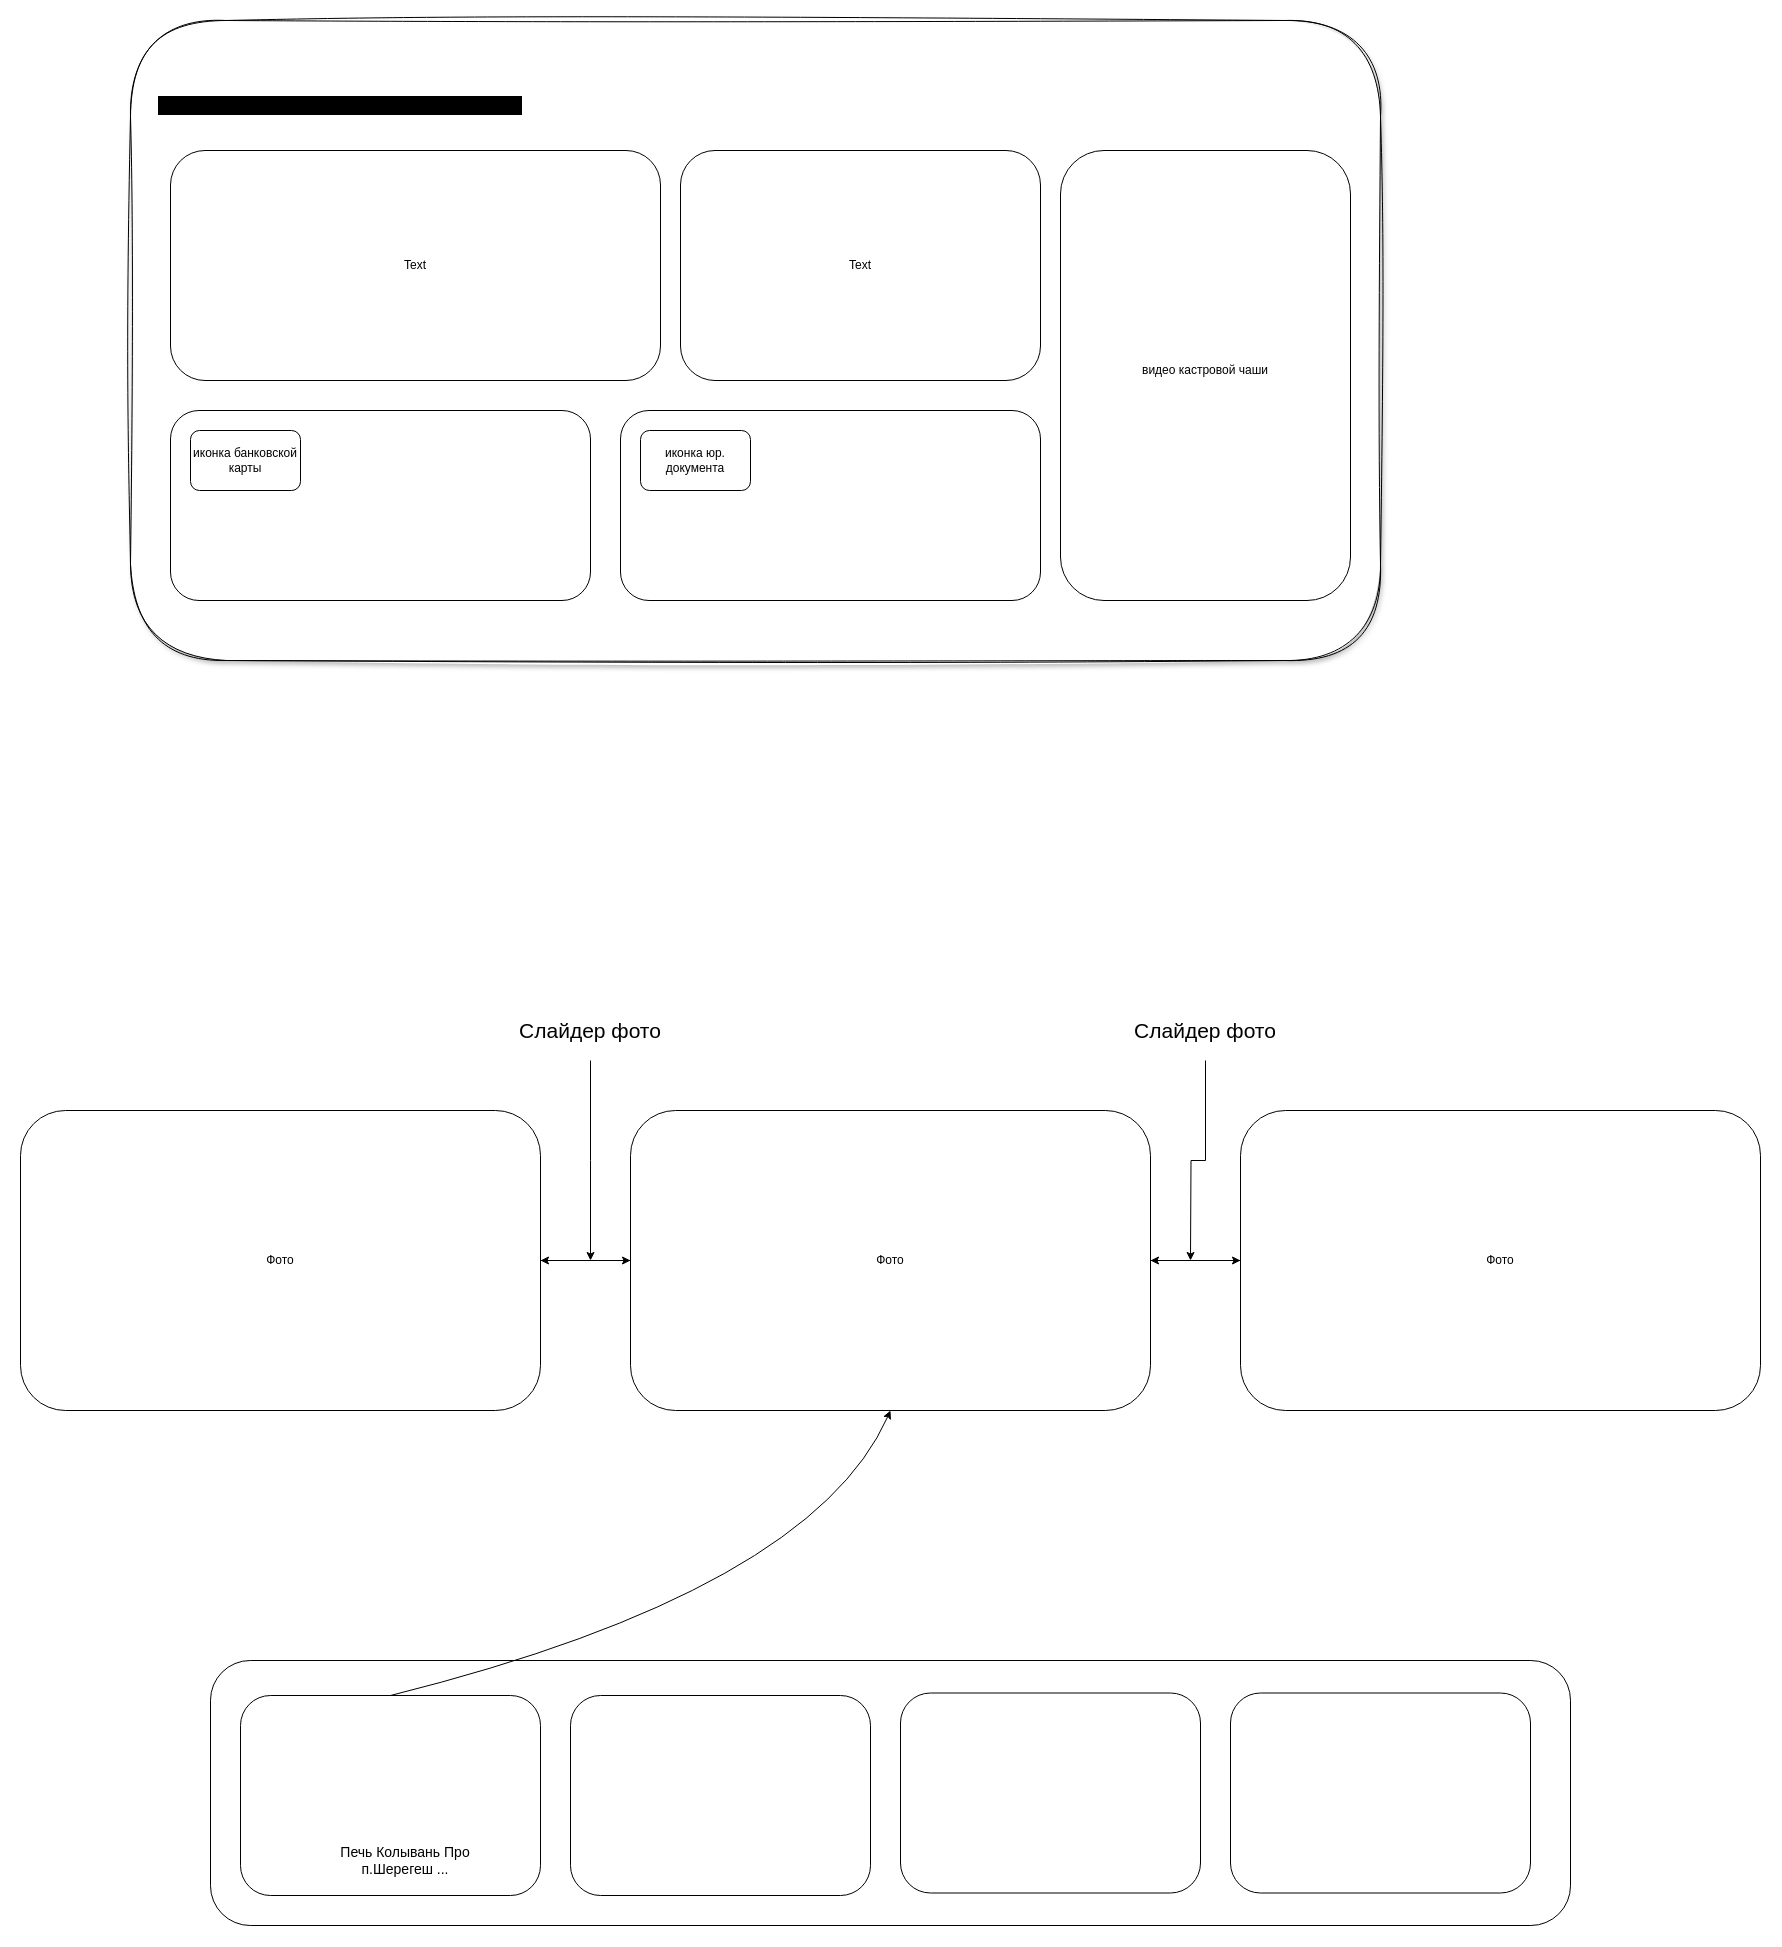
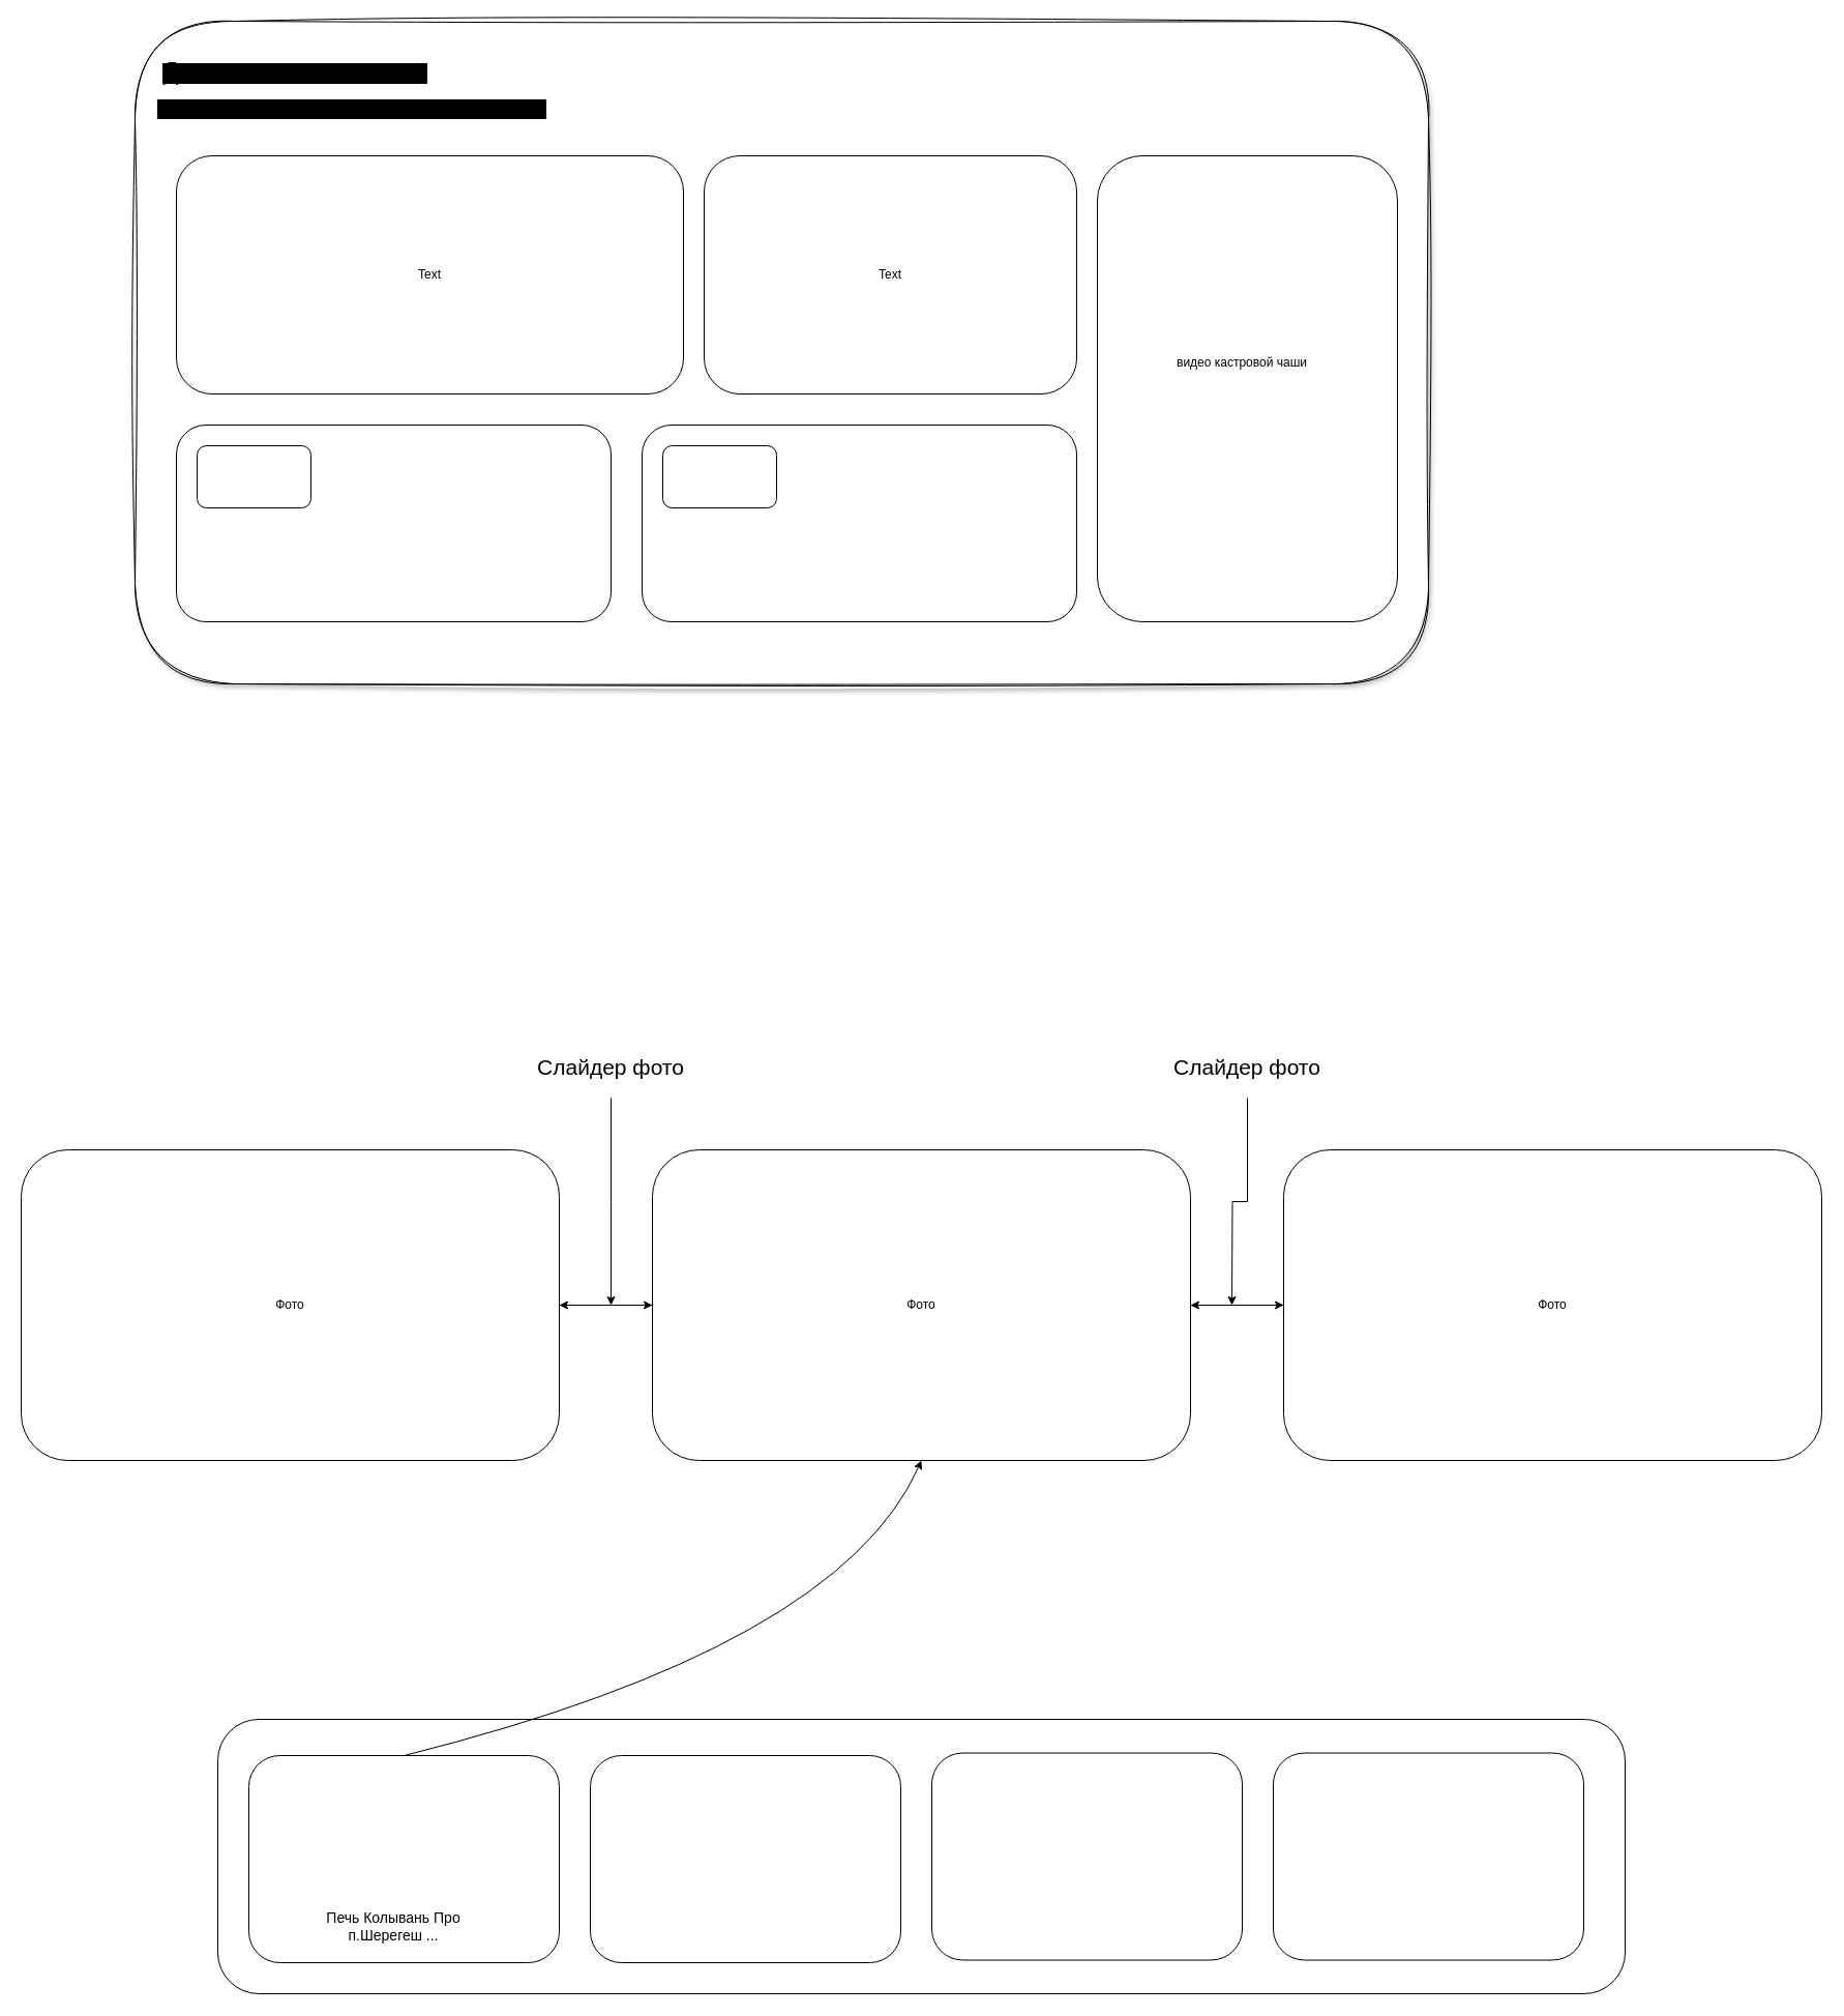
  <mxCell id="0" />
  <mxCell id="1" parent="0" />
  <mxCell id="2" value="" style="rounded=1;whiteSpace=wrap;html=1;perimeterSpacing=0;sketch=1;curveFitting=1;jiggle=2;glass=0;shadow=1;" vertex="1" parent="1"><mxGeometry x="130" y="20" width="1250" height="640" as="geometry" /></mxCell>
- <mxCell id="4" value="&lt;div style=&quot;background-color: rgb(0, 0, 0); font-family: Consolas, &amp;quot;Courier New&amp;quot;, monospace; line-height: 19px; white-space: pre;&quot;&gt;Работаем по всей Фото. Без наценок. Удобно и прозрачно.&lt;/div&gt;" style="text;html=1;align=center;verticalAlign=middle;whiteSpace=wrap;rounded=0;fontSize=11;" vertex="1" parent="1"><mxGeometry x="150" y="90" width="380" height="30" as="geometry" /></mxCell>
+ <mxCell id="3" value="&lt;div style=&quot;background-color: rgb(0, 0, 0); font-family: Consolas, &amp;quot;Courier New&amp;quot;, monospace; line-height: 19px; white-space: pre;&quot;&gt;&lt;font style=&quot;font-size: 25px;&quot;&gt;Доставка и оплата&lt;/font&gt;&lt;/div&gt;" style="text;html=1;align=center;verticalAlign=middle;whiteSpace=wrap;rounded=0;strokeWidth=1;fontSize=20;" vertex="1" parent="1"><mxGeometry x="160" y="50" width="250" height="40" as="geometry" /></mxCell>
+ <mxCell id="4" value="&lt;div style=&quot;background-color: rgb(0, 0, 0); font-family: Consolas, &amp;quot;Courier New&amp;quot;, monospace; line-height: 19px; white-space: pre;&quot;&gt;Работаем по всей России. Без наценок. Удобно и прозрачно.&lt;/div&gt;" style="text;html=1;align=center;verticalAlign=middle;whiteSpace=wrap;rounded=0;fontSize=11;" vertex="1" parent="1"><mxGeometry x="150" y="90" width="380" height="30" as="geometry" /></mxCell>
  <mxCell id="5" value="" style="rounded=1;whiteSpace=wrap;html=1;" vertex="1" parent="1"><mxGeometry x="170" y="150" width="490" height="230" as="geometry" /></mxCell>
  <mxCell id="6" value="" style="rounded=1;whiteSpace=wrap;html=1;" vertex="1" parent="1"><mxGeometry x="680" y="150" width="360" height="230" as="geometry" /></mxCell>
  <mxCell id="7" value="" style="rounded=1;whiteSpace=wrap;html=1;" vertex="1" parent="1"><mxGeometry x="1060" y="150" width="290" height="450" as="geometry" /></mxCell>
- <mxCell id="8" value="видео кастровой чаши" style="text;html=1;align=center;verticalAlign=middle;whiteSpace=wrap;rounded=0;" vertex="1" parent="1"><mxGeometry x="1115" y="345" width="180" height="50" as="geometry" /></mxCell>
+ <mxCell id="8" value="видео кастровой чаши" style="text;html=1;align=center;verticalAlign=middle;whiteSpace=wrap;rounded=0;" vertex="1" parent="1"><mxGeometry x="1110" y="325" width="180" height="50" as="geometry" /></mxCell>
  <mxCell id="9" value="" style="rounded=1;whiteSpace=wrap;html=1;" vertex="1" parent="1"><mxGeometry x="170" y="410" width="420" height="190" as="geometry" /></mxCell>
  <mxCell id="10" value="" style="rounded=1;whiteSpace=wrap;html=1;" vertex="1" parent="1"><mxGeometry x="190" y="430" width="110" height="60" as="geometry" /></mxCell>
- <mxCell id="11" value="иконка банковской карты" style="text;html=1;align=center;verticalAlign=middle;whiteSpace=wrap;rounded=0;" vertex="1" parent="1"><mxGeometry x="190" y="445" width="110" height="30" as="geometry" /></mxCell>
  <mxCell id="12" value="Text" style="text;html=1;align=center;verticalAlign=middle;whiteSpace=wrap;rounded=0;" vertex="1" parent="1"><mxGeometry x="385" y="250" width="60" height="30" as="geometry" /></mxCell>
  <mxCell id="13" value="Text" style="text;html=1;align=center;verticalAlign=middle;whiteSpace=wrap;rounded=0;" vertex="1" parent="1"><mxGeometry x="830" y="250" width="60" height="30" as="geometry" /></mxCell>
  <mxCell id="14" value="" style="rounded=1;whiteSpace=wrap;html=1;" vertex="1" parent="1"><mxGeometry x="620" y="410" width="420" height="190" as="geometry" /></mxCell>
  <mxCell id="15" value="" style="rounded=1;whiteSpace=wrap;html=1;" vertex="1" parent="1"><mxGeometry x="640" y="430" width="110" height="60" as="geometry" /></mxCell>
- <mxCell id="16" value="иконка юр. документа" style="text;html=1;align=center;verticalAlign=middle;whiteSpace=wrap;rounded=0;" vertex="1" parent="1"><mxGeometry x="645" y="445" width="100" height="30" as="geometry" /></mxCell>
  <mxCell id="17" value="" style="rounded=1;whiteSpace=wrap;html=1;" vertex="1" parent="1"><mxGeometry x="210" y="1660" width="1360" height="265" as="geometry" /></mxCell>
  <mxCell id="18" value="" style="rounded=1;whiteSpace=wrap;html=1;" vertex="1" parent="1"><mxGeometry x="240" y="1695" width="300" height="200" as="geometry" /></mxCell>
  <mxCell id="19" value="" style="rounded=1;whiteSpace=wrap;html=1;" vertex="1" parent="1"><mxGeometry x="570" y="1695" width="300" height="200" as="geometry" /></mxCell>
  <mxCell id="20" value="" style="rounded=1;whiteSpace=wrap;html=1;" vertex="1" parent="1"><mxGeometry x="900" y="1692.5" width="300" height="200" as="geometry" /></mxCell>
  <mxCell id="21" value="" style="rounded=1;whiteSpace=wrap;html=1;" vertex="1" parent="1"><mxGeometry x="1230" y="1692.5" width="300" height="200" as="geometry" /></mxCell>
- <mxCell id="22" value="&lt;font style=&quot;font-size: 14px;&quot;&gt;Печь Колывань Про&lt;br&gt;п.Шерегеш ...&lt;/font&gt;" style="text;html=1;align=center;verticalAlign=middle;whiteSpace=wrap;rounded=0;" vertex="1" parent="1"><mxGeometry x="325" y="1830" width="160" height="60" as="geometry" /></mxCell>
+ <mxCell id="22" value="&lt;font style=&quot;font-size: 14px;&quot;&gt;Печь Колывань Про&lt;br&gt;п.Шерегеш ...&lt;/font&gt;" style="text;html=1;align=center;verticalAlign=middle;whiteSpace=wrap;rounded=0;" vertex="1" parent="1"><mxGeometry x="300" y="1830" width="160" height="60" as="geometry" /></mxCell>
  <mxCell id="23" value="" style="edgeStyle=orthogonalEdgeStyle;rounded=0;orthogonalLoop=1;jettySize=auto;html=1;" edge="1" parent="1" source="25" target="28"><mxGeometry relative="1" as="geometry" /></mxCell>
  <mxCell id="24" value="" style="edgeStyle=orthogonalEdgeStyle;rounded=0;orthogonalLoop=1;jettySize=auto;html=1;" edge="1" parent="1" source="25" target="30"><mxGeometry relative="1" as="geometry" /></mxCell>
  <mxCell id="25" value="" style="rounded=1;whiteSpace=wrap;html=1;" vertex="1" parent="1"><mxGeometry x="630" y="1110" width="520" height="300" as="geometry" /></mxCell>
  <mxCell id="26" value="" style="curved=1;endArrow=classic;html=1;rounded=0;exitX=0.5;exitY=0;exitDx=0;exitDy=0;entryX=0.5;entryY=1;entryDx=0;entryDy=0;" edge="1" parent="1" source="18" target="25"><mxGeometry width="50" height="50" relative="1" as="geometry"><mxPoint x="760" y="1460" as="sourcePoint" /><mxPoint x="320" y="1320" as="targetPoint" /><Array as="points"><mxPoint x="810" y="1590" /></Array></mxGeometry></mxCell>
  <mxCell id="27" value="" style="edgeStyle=orthogonalEdgeStyle;rounded=0;orthogonalLoop=1;jettySize=auto;html=1;" edge="1" parent="1" source="28" target="25"><mxGeometry relative="1" as="geometry" /></mxCell>
  <mxCell id="28" value="" style="rounded=1;whiteSpace=wrap;html=1;" vertex="1" parent="1"><mxGeometry x="20" y="1110" width="520" height="300" as="geometry" /></mxCell>
  <mxCell id="29" value="" style="edgeStyle=orthogonalEdgeStyle;rounded=0;orthogonalLoop=1;jettySize=auto;html=1;" edge="1" parent="1" source="30" target="25"><mxGeometry relative="1" as="geometry" /></mxCell>
  <mxCell id="30" value="" style="rounded=1;whiteSpace=wrap;html=1;" vertex="1" parent="1"><mxGeometry x="1240" y="1110" width="520" height="300" as="geometry" /></mxCell>
  <mxCell id="31" value="Фото" style="text;html=1;align=center;verticalAlign=middle;whiteSpace=wrap;rounded=0;" vertex="1" parent="1"><mxGeometry x="805" y="1230" width="170" height="60" as="geometry" /></mxCell>
  <mxCell id="32" value="Фото" style="text;html=1;align=center;verticalAlign=middle;whiteSpace=wrap;rounded=0;" vertex="1" parent="1"><mxGeometry x="195" y="1230" width="170" height="60" as="geometry" /></mxCell>
  <mxCell id="33" value="Фото" style="text;html=1;align=center;verticalAlign=middle;whiteSpace=wrap;rounded=0;" vertex="1" parent="1"><mxGeometry x="1415" y="1230" width="170" height="60" as="geometry" /></mxCell>
  <mxCell id="34" style="edgeStyle=orthogonalEdgeStyle;rounded=0;orthogonalLoop=1;jettySize=auto;html=1;" edge="1" parent="1" source="35"><mxGeometry relative="1" as="geometry"><mxPoint x="590" y="1260" as="targetPoint" /></mxGeometry></mxCell>
  <mxCell id="35" value="&lt;font style=&quot;font-size: 21px;&quot;&gt;Слайдер фото&lt;/font&gt;" style="text;html=1;align=center;verticalAlign=middle;whiteSpace=wrap;rounded=0;" vertex="1" parent="1"><mxGeometry x="415" y="1000" width="350" height="60" as="geometry" /></mxCell>
  <mxCell id="36" style="edgeStyle=orthogonalEdgeStyle;rounded=0;orthogonalLoop=1;jettySize=auto;html=1;" edge="1" parent="1" source="37"><mxGeometry relative="1" as="geometry"><mxPoint x="1190" y="1260" as="targetPoint" /></mxGeometry></mxCell>
  <mxCell id="37" value="&lt;font style=&quot;font-size: 21px;&quot;&gt;Слайдер фото&lt;/font&gt;" style="text;html=1;align=center;verticalAlign=middle;whiteSpace=wrap;rounded=0;" vertex="1" parent="1"><mxGeometry x="1030" y="1000" width="350" height="60" as="geometry" /></mxCell>
